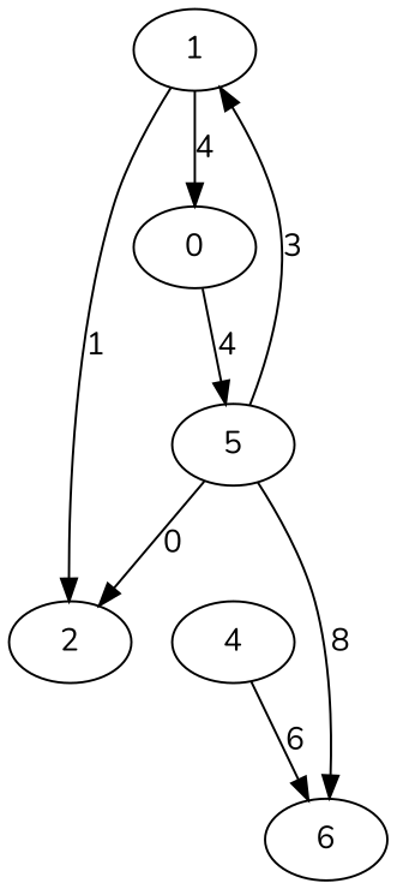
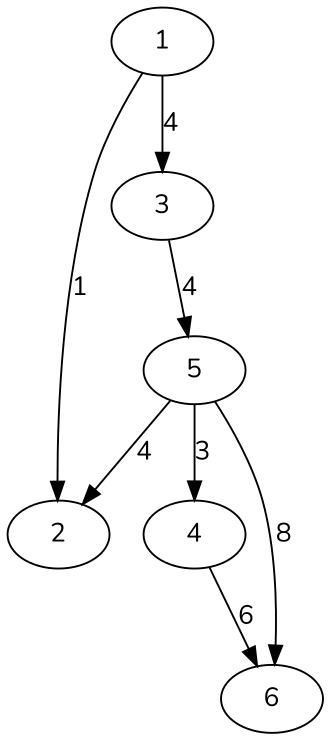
  digraph {
    fontname=Nunito
    node [fontname=Nunito]
    edge [fontname=Nunito]
    1
    2
-   3 [label=0]
+   3
    5
    4
    6
    1 -> 2 [label=1]
    1 -> 3 [label=4]
    3 -> 5 [label=4]
-   5 -> 2 [label=0]
-   5 -> 1 [label=3]
+   5 -> 2 [label=4]
+   5 -> 4 [label=3]
    5 -> 6 [label=8]
    4 -> 6 [label=6]
  }
